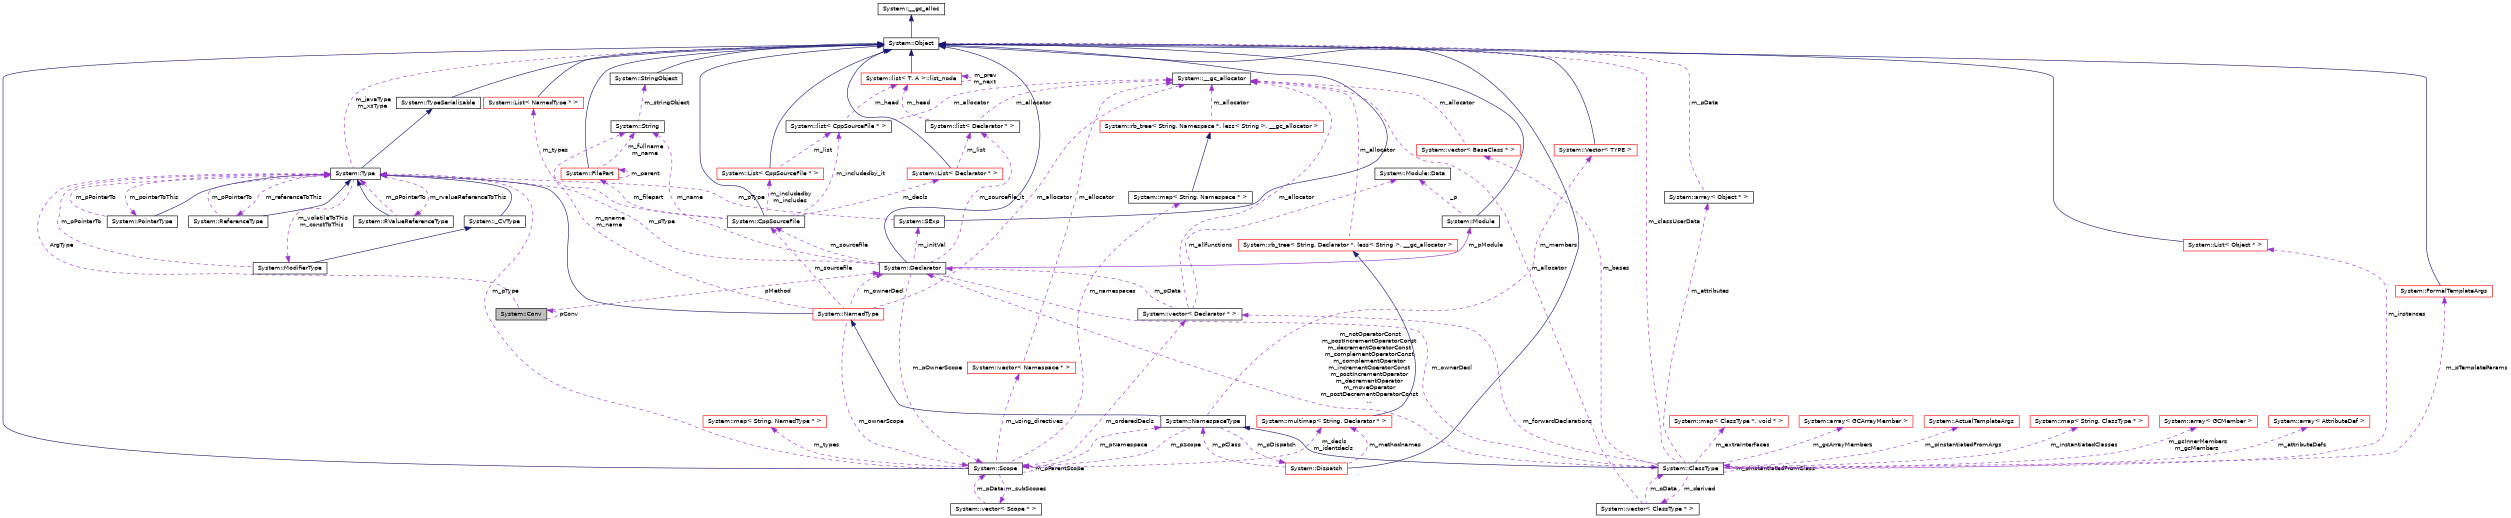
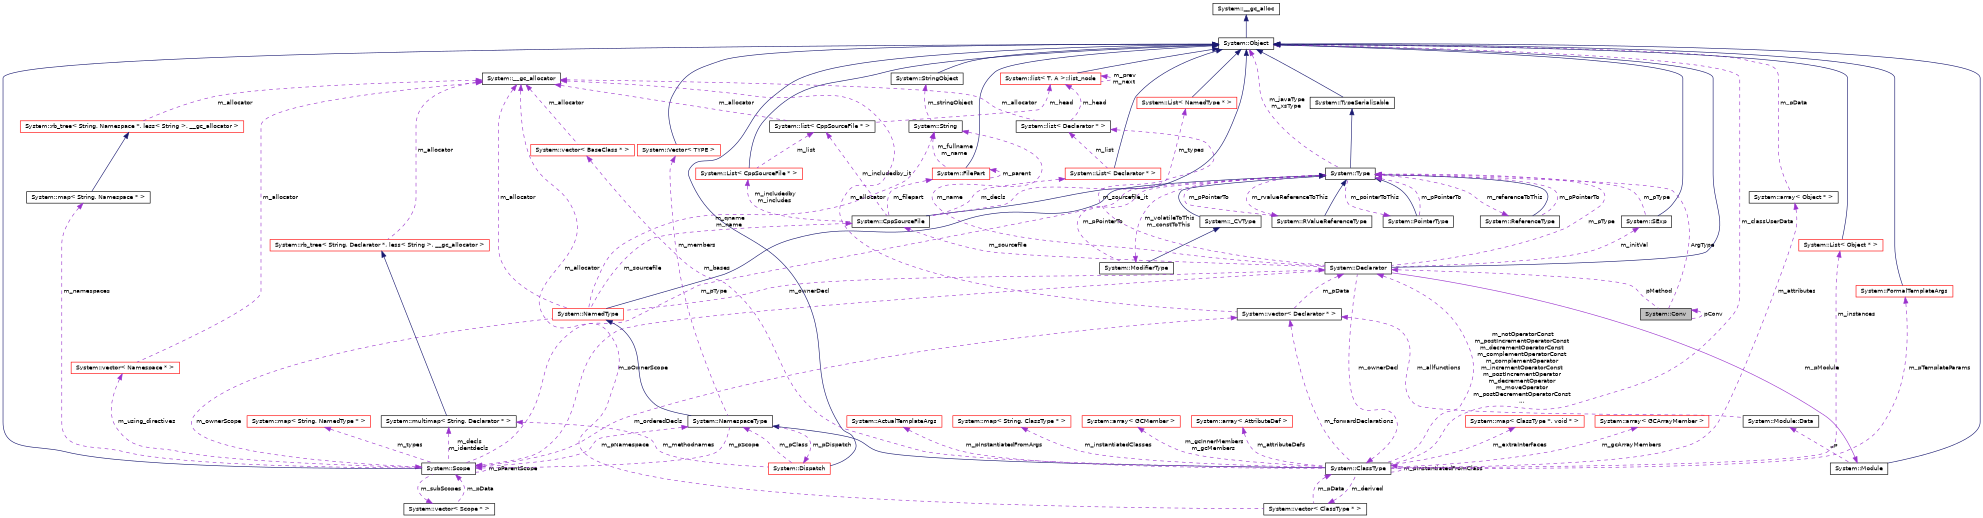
  digraph {
    rankdir=TB
    node [color=black fillcolor=white fontname=Helvetica fontsize=10 shape=record style=filled]
    edge [color=darkorchid3 dir=back fontname=Helvetica fontsize=10 labelfontname=Helvetica labelfontsize=10 style=dashed]
    n1 [fillcolor=grey75 fontcolor=black height=0.2 label="System::Conv" width=0.4]
    n2 [height=0.2 label="System::Type" width=0.4]
    n3 [height=0.2 label="System::PointerType" width=0.4]
    n4 [height=0.2 label="System::ReferenceType" width=0.4]
    n5 [height=0.2 label="System::RValueReferenceType" width=0.4]
    n6 [height=0.2 label="System::ModifierType" width=0.4]
    n7 [height=0.2 label="System::_CVType" width=0.4]
    n8 [height=0.2 label="System::Declarator" width=0.4]
    n9 [height=0.2 label="System::Scope" width=0.4]
    n10 [color=red height=0.2 label="System::NamedType" width=0.4]
    n11 [height=0.2 label="System::SExp" width=0.4]
    n12 [height=0.2 label="System::ClassType" width=0.4]
    n13 [height=0.2 label="System::vector\< Declarator * \>" width=0.4]
    n14 [height=0.2 label="System::vector\< Scope * \>" width=0.4]
    n15 [height=0.2 label="System::NamespaceType" width=0.4]
    n16 [height=0.2 label="System::TypeSerializable" width=0.4]
    n17 [height=0.2 label="System::Object" width=0.4]
    n18 [height=0.2 label="System::CppSourceFile" width=0.4]
    n19 [color=red height=0.2 label="System::FilePart" width=0.4]
    n20 [height=0.2 label="System::StringObject" width=0.4]
    n21 [color=red height=0.2 label="System::List\< NamedType * \>" width=0.4]
    n22 [color=red height=0.2 label="System::List\< CppSourceFile * \>" width=0.4]
    n23 [color=red height=0.2 label="System::list\< T, A \>::list_node" width=0.4]
    n24 [color=red height=0.2 label="System::List\< Declarator * \>" width=0.4]
    n25 [color=red height=0.2 label="System::Vector\< TYPE \>" width=0.4]
    n26 [color=red height=0.2 label="System::Dispatch" width=0.4]
    n27 [height=0.2 label="System::array\< Object * \>" width=0.4]
    n28 [color=red height=0.2 label="System::List\< Object * \>" width=0.4]
    n29 [color=red height=0.2 label="System::FormalTemplateArgs" width=0.4]
    n30 [height=0.2 label="System::Module" width=0.4]
    n31 [height=0.2 label="System::String" width=0.4]
    n32 [height=0.2 label="System::list\< CppSourceFile * \>" width=0.4]
    n33 [height=0.2 label="System::list\< Declarator * \>" width=0.4]
    n34 [height=0.2 label="System::vector\< ClassType * \>" width=0.4]
    n35 [height=0.2 label="System::__gc_alloc" width=0.4]
    n36 [height=0.2 label="System::Module::Data" width=0.4]
    n37 [height=0.2 label="System::__gc_allocator" width=0.4]
    n38 [color=red height=0.2 label="System::rb_tree\< String, Declarator *, less\< String \>, __gc_allocator \>" width=0.4]
    n39 [color=red height=0.2 label="System::rb_tree\< String, Namespace *, less\< String \>, __gc_allocator \>" width=0.4]
    n40 [color=red height=0.2 label="System::vector\< Namespace * \>" width=0.4]
    n41 [color=red height=0.2 label="System::vector\< BaseClass * \>" width=0.4]
-   n42 [color=red height=0.2 label="System::multimap\< String, Declarator * \>" width=0.4]
+   n42 [height=0.2 label="System::multimap\< String, Declarator * \>" width=0.4]
    n43 [height=0.2 label="System::map\< String, Namespace * \>" width=0.4]
    n44 [color=red height=0.2 label="System::map\< String, NamedType * \>" width=0.4]
    n45 [color=red height=0.2 label="System::map\< ClassType *, void * \>" width=0.4]
    n46 [color=red height=0.2 label="System::array\< GCArrayMember \>" width=0.4]
    n47 [color=red height=0.2 label="System::ActualTemplateArgs" width=0.4]
    n48 [color=red height=0.2 label="System::map\< String, ClassType * \>" width=0.4]
    n49 [color=red height=0.2 label="System::array\< GCMember \>" width=0.4]
    n50 [color=red height=0.2 label="System::array\< AttributeDef \>" width=0.4]
    n1 -> n1 [label=" pConv"]
    n2 -> n1 [label=" ArgType"]
    n2 -> n3 [color=midnightblue style=solid]
    n2 -> n3 [label=" m_pPointerTo"]
    n2 -> n4 [color=midnightblue style=solid]
    n2 -> n4 [label=" m_pPointerTo"]
    n2 -> n5 [color=midnightblue style=solid]
    n2 -> n5 [label=" m_pPointerTo"]
    n2 -> n6 [label=" m_pPointerTo"]
    n2 -> n7 [color=midnightblue style=solid]
    n2 -> n8 [label=" m_pType"]
    n2 -> n9 [label=" m_pType"]
    n2 -> n10 [color=midnightblue style=solid]
    n2 -> n11 [label=" m_pType"]
    n3 -> n2 [label=" m_pointerToThis"]
    n4 -> n2 [label=" m_referenceToThis"]
    n5 -> n2 [label=" m_rvalueReferenceToThis"]
    n6 -> n2 [label=" m_volatileToThis\nm_constToThis"]
    n7 -> n6 [color=midnightblue style=solid]
    n8 -> n1 [label=" pMethod"]
    n8 -> n10 [label=" m_ownerDecl"]
    n8 -> n12 [label=" m_notOperatorConst\nm_postIncrementOperatorConst\nm_decrementOperatorConst\nm_complementOperatorConst\nm_complementOperator\nm_incrementOperatorConst\nm_postIncrementOperator\nm_decrementOperator\nm_moveOperator\nm_postDecrementOperatorConst\n..."]
    n8 -> n13 [label=" m_pData"]
    n9 -> n8 [label=" m_pOwnerScope"]
    n9 -> n9 [label=" m_pParentScope"]
    n9 -> n10 [label=" m_ownerScope"]
    n9 -> n14 [label=" m_pData"]
    n9 -> n15 [label=" m_pScope"]
    n10 -> n15 [color=midnightblue style=solid]
    n11 -> n8 [label=" m_initVal"]
    n12 -> n8 [label=" m_ownerDecl"]
    n12 -> n12 [label=" m_pInstantiatedFromClass"]
    n12 -> n34 [label=" m_pData"]
    n13 -> n9 [label=" m_orderedDecls"]
    n13 -> n12 [label=" m_forwardDeclarations"]
-   n36 -> n13 [label=" m_allfunctions"]
+   n13 -> n36 [label=" m_allfunctions"]
    n14 -> n9 [label=" m_subScopes"]
    n15 -> n9 [label=" m_pNamespace"]
    n15 -> n12 [color=midnightblue style=solid]
    n15 -> n26 [label=" m_pClass"]
    n16 -> n2 [color=midnightblue style=solid]
    n17 -> n2 [label=" m_javaType\nm_xsType"]
    n17 -> n8 [color=midnightblue style=solid]
    n17 -> n9 [color=midnightblue style=solid]
    n17 -> n11 [color=midnightblue style=solid]
    n17 -> n12 [label=" m_classUserData"]
    n17 -> n16 [color=midnightblue style=solid]
    n17 -> n18 [color=midnightblue style=solid]
    n17 -> n19 [color=midnightblue style=solid]
    n17 -> n20 [color=midnightblue style=solid]
    n17 -> n21 [color=midnightblue style=solid]
    n17 -> n22 [color=midnightblue style=solid]
    n17 -> n23 [color=midnightblue style=solid]
    n17 -> n24 [color=midnightblue style=solid]
    n17 -> n25 [color=midnightblue style=solid]
    n17 -> n26 [color=midnightblue style=solid]
    n17 -> n27 [label=" m_pData"]
    n17 -> n28 [color=midnightblue style=solid]
    n17 -> n29 [color=midnightblue style=solid]
    n17 -> n30 [color=midnightblue style=solid]
    n18 -> n8 [label=" m_sourcefile"]
    n18 -> n10 [label=" m_sourcefile"]
    n19 -> n18 [label=" m_filepart"]
    n19 -> n19 [label=" m_parent"]
    n20 -> n31 [label=" m_stringObject"]
    n21 -> n18 [label=" m_types"]
    n22 -> n18 [label=" m_includedby\nm_includes"]
    n23 -> n23 [label=" m_prev\nm_next"]
    n23 -> n32 [label=" m_head"]
    n23 -> n33 [label=" m_head"]
    n24 -> n18 [label=" m_decls"]
    n25 -> n15 [label=" m_members"]
    n26 -> n15 [label=" m_pDispatch"]
    n27 -> n12 [label=" m_attributes"]
    n28 -> n12 [label=" m_instances"]
    n29 -> n12 [label=" m_pTemplateParams"]
    n30 -> n8 [label=" m_pModule" style=solid]
    n31 -> n8 [label=" m_name"]
    n31 -> n10 [label=" m_qname\nm_name"]
    n31 -> n19 [label=" m_fullname\nm_name"]
    n32 -> n18 [label=" m_includedby_it"]
    n32 -> n22 [label=" m_list"]
    n33 -> n8 [label=" m_sourcefile_it"]
    n33 -> n24 [label=" m_list"]
    n34 -> n12 [label=" m_derived"]
    n35 -> n17 [color=midnightblue style=solid]
    n36 -> n30 [label=" _p"]
    n37 -> n10 [label=" m_allocator"]
    n37 -> n13 [label=" m_allocator"]
    n37 -> n32 [label=" m_allocator"]
    n37 -> n33 [label=" m_allocator"]
    n37 -> n34 [label=" m_allocator"]
    n37 -> n38 [label=" m_allocator"]
    n37 -> n39 [label=" m_allocator"]
    n37 -> n40 [label=" m_allocator"]
    n37 -> n41 [label=" m_allocator"]
    n38 -> n42 [color=midnightblue style=solid]
    n39 -> n43 [color=midnightblue style=solid]
    n40 -> n9 [label=" m_using_directives"]
    n41 -> n12 [label=" m_bases"]
    n42 -> n9 [label=" m_decls\nm_identdecls"]
    n42 -> n26 [label=" m_methodnames"]
    n43 -> n9 [label=" m_namespaces"]
    n44 -> n9 [label=" m_types"]
    n45 -> n12 [label=" m_extraInterfaces"]
    n46 -> n12 [label=" m_gcArrayMembers"]
    n47 -> n12 [label=" m_pInstantiatedFromArgs"]
    n48 -> n12 [label=" m_instantiatedClasses"]
    n49 -> n12 [label=" m_gcInnerMembers\nm_gcMembers"]
    n50 -> n12 [label=" m_attributeDefs"]
  }
